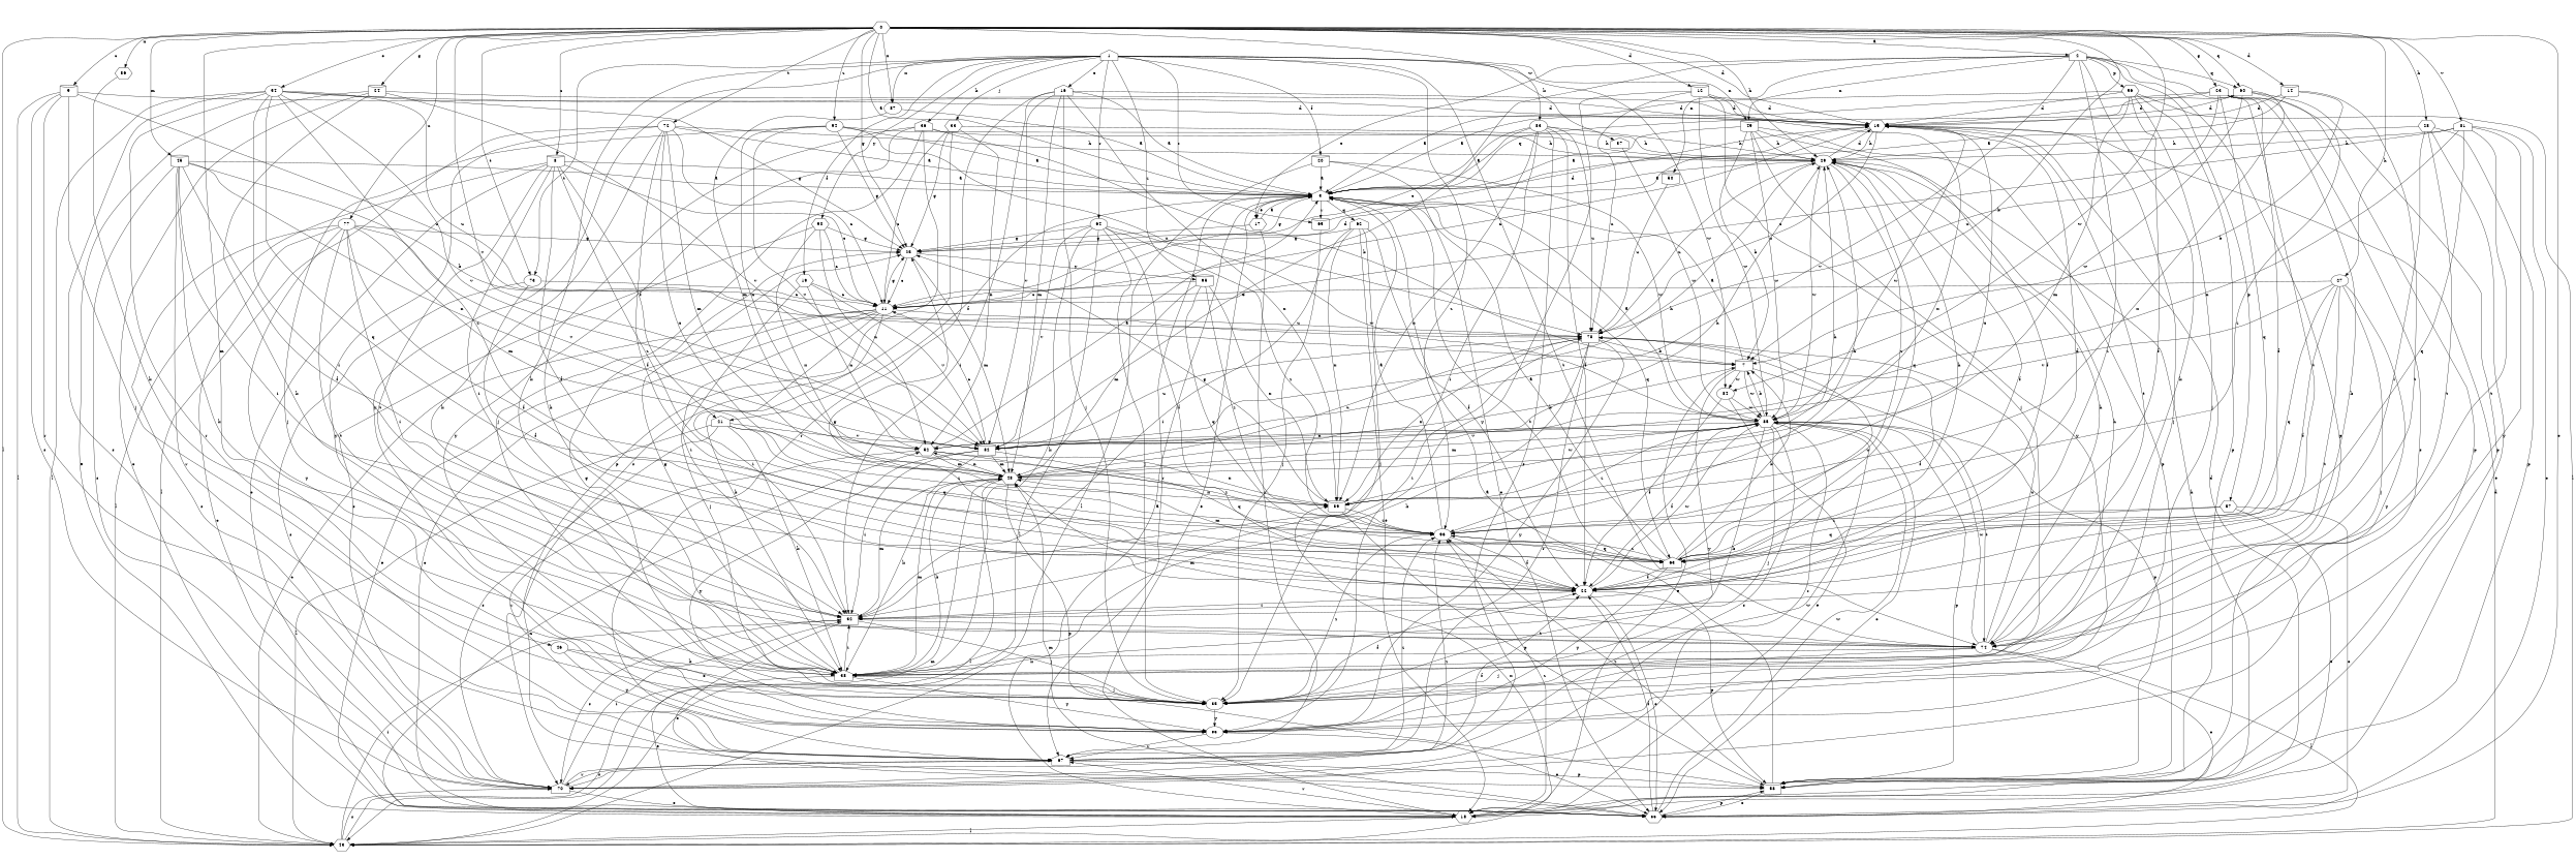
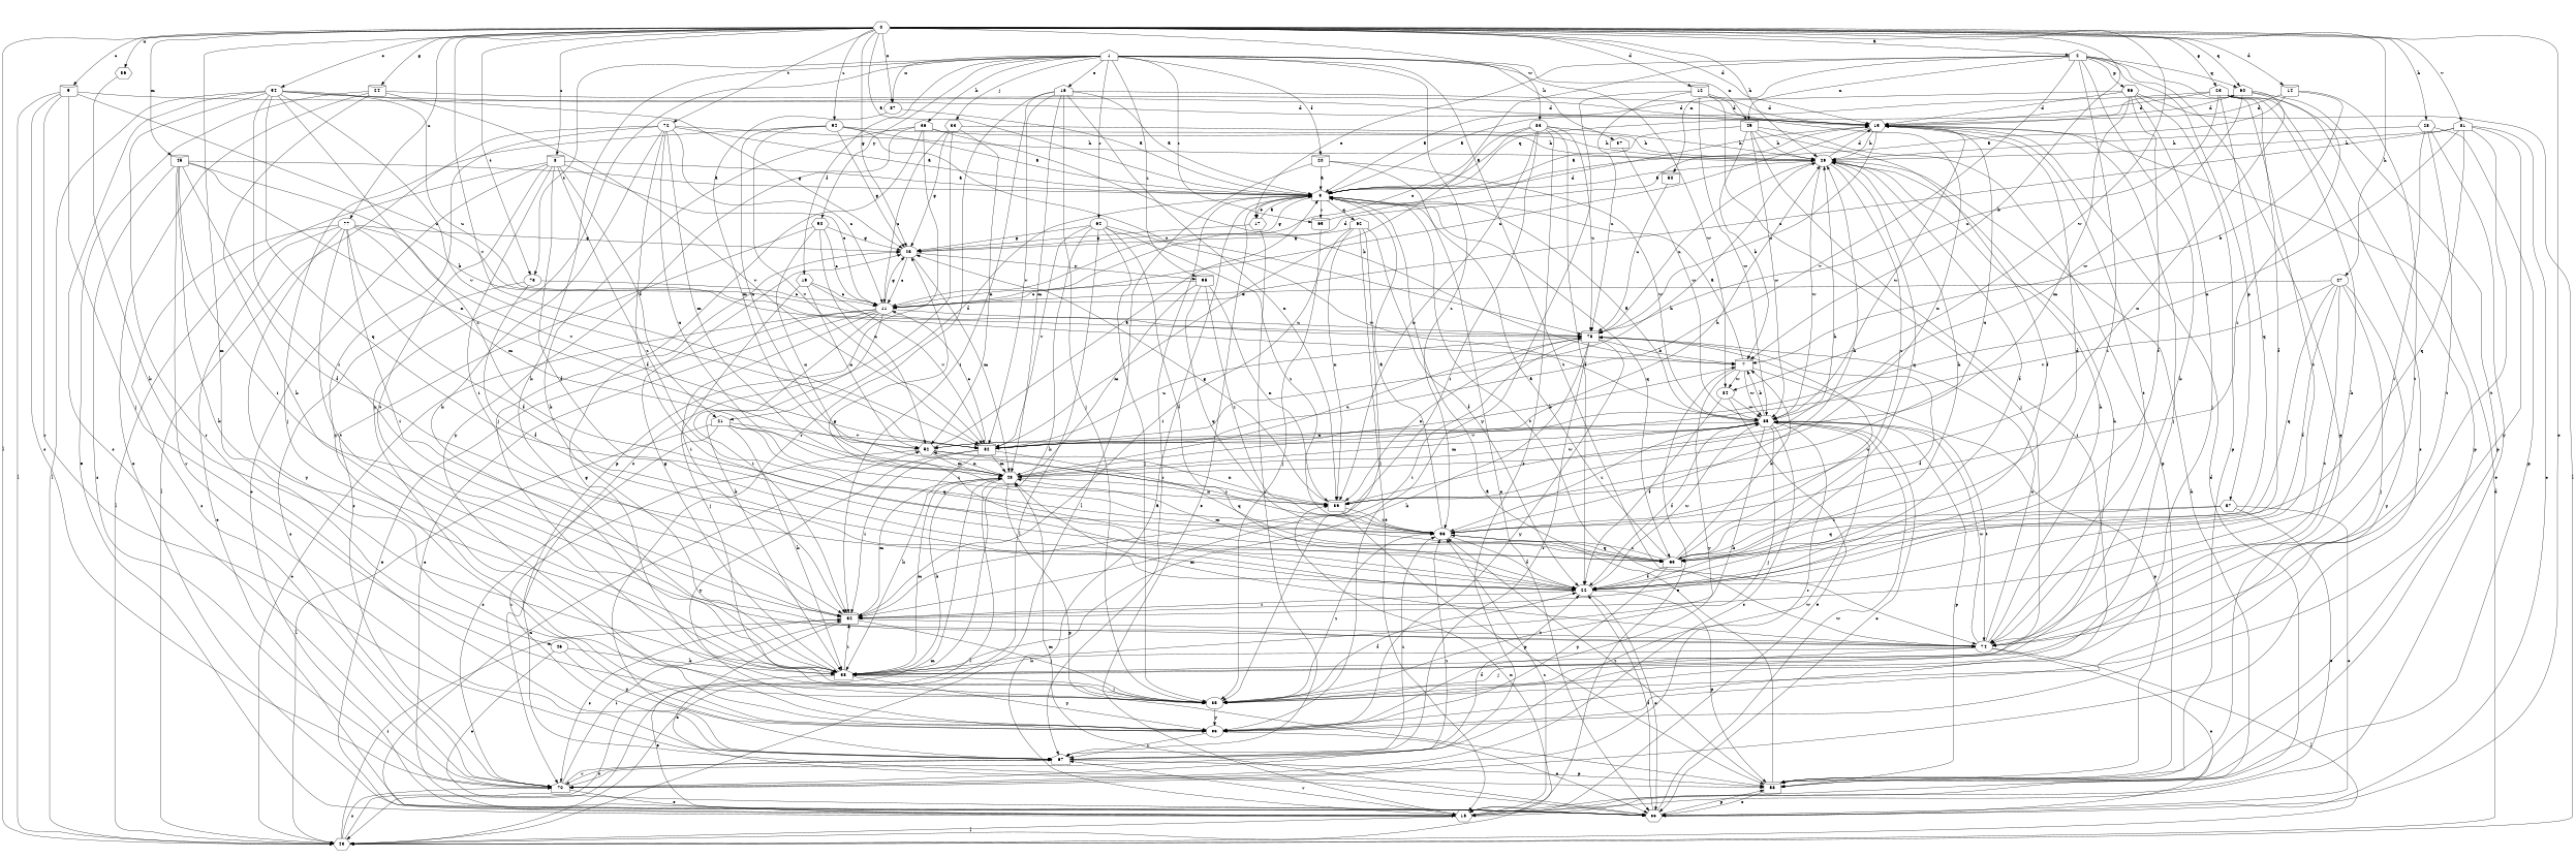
  strict digraph {
    node [shape=ellipse]
    0 [shape=hexagon]
    2 [shape=house]
    3 [shape=house]
    7 [shape=cylinder]
    8 [shape=cylinder]
    9 [shape=cylinder]
    12 [shape=cylinder]
    14 [shape=cylinder]
    15 [shape=hexagon]
    23 [shape=house]
    24 [shape=cylinder]
    25
    27
    28 [shape=hexagon]
    29
    43 [shape=hexagon]
    45 [shape=cylinder]
    46
    54
    55 [shape=hexagon]
    60 [shape=house]
    72
    73
    77
    81 [shape=house]
    82 [shape=cylinder]
    83
    84
    86 [shape=hexagon]
    87
    94
    38 [shape=house]
    49 [shape=cylinder]
    74
    11
    17 [shape=hexagon]
    32 [shape=cylinder]
    50 [shape=cylinder]
    56 [shape=hexagon]
    57 [shape=hexagon]
    n41 [label=58 shape=cylinder]
    65 [shape=cylinder]
    18 [shape=hexagon]
    21 [shape=house]
    62 [shape=house]
    63 [shape=house]
    67 [shape=house]
    93
    85 [shape=hexagon]
    96
    22
    35
    70 [shape=house]
    78 [shape=cylinder]
    89 [shape=cylinder]
    95 [shape=cylinder]
    48 [shape=hexagon]
    52 [shape=hexagon]
    1 [shape=house]
    16 [shape=house]
    19 [shape=hexagon]
    20 [shape=cylinder]
    33 [shape=hexagon]
    36 [shape=house]
    37 [shape=house]
    64
    90 [shape=hexagon]
    0 -> 2 [label=a]
    0 -> 3 [label=a]
    0 -> 7 [label=b]
    0 -> 8 [label=c]
    0 -> 9 [label=c]
    0 -> 12 [label=d]
    0 -> 14 [label=d]
    0 -> 15 [label=d]
    0 -> 23 [label=g]
    0 -> 24 [label=g]
    0 -> 25 [label=g]
    0 -> 27 [label=h]
    0 -> 28 [label=h]
    0 -> 29 [label=h]
    0 -> 43 [label=l]
    0 -> 45 [label=m]
    0 -> 46 [label=m]
    0 -> 54 [label=o]
    0 -> 55 [label=o]
    0 -> 60 [label=q]
    0 -> 72 [label=t]
    0 -> 73 [label=t]
    0 -> 77 [label=u]
    0 -> 81 [label=v]
    0 -> 82 [label=v]
    0 -> 83 [label=w]
    0 -> 84 [label=w]
    0 -> 86 [label=x]
    0 -> 87 [label=x]
    0 -> 94 [label=z]
    2 -> 60 [label=q]
    2 -> 82 [label=v]
    2 -> 38 [label=k]
    2 -> 49 [label=n]
    2 -> 74 [label=t]
    2 -> 11 [label=c]
    2 -> 17 [label=e]
    2 -> 32 [label=i]
    2 -> 50 [label=n]
    2 -> 56 [label=p]
    2 -> 57 [label=p]
    2 -> n41 [label=p]
    3 -> 25 [label=g]
    3 -> 60 [label=q]
    3 -> 74 [label=t]
    3 -> 17 [label=e]
    3 -> 65 [label=r]
    3 -> 18 [label=e]
    3 -> 21 [label=f]
    3 -> 62 [label=q]
    3 -> 63 [label=q]
    3 -> 67 [label=r]
    7 -> 3 [label=a]
    7 -> 84 [label=w]
    7 -> n41 [label=p]
    7 -> 18 [label=e]
    7 -> 93 [label=y]
    7 -> 85 [label=w]
    8 -> 3 [label=a]
    8 -> 43 [label=l]
    8 -> 55 [label=o]
    8 -> 74 [label=t]
    8 -> 11 [label=c]
    8 -> 32 [label=i]
    8 -> 21 [label=f]
    8 -> 96 [label=z]
    8 -> 22 [label=f]
    9 -> 15 [label=d]
    9 -> 43 [label=l]
    9 -> 67 [label=r]
    9 -> 35 [label=j]
    9 -> 70 [label=s]
    9 -> 78 [label=u]
    12 -> 15 [label=d]
    12 -> 93 [label=y]
    12 -> 85 [label=w]
    12 -> 35 [label=j]
    12 -> 78 [label=u]
    12 -> 89 [label=x]
    14 -> 3 [label=a]
    14 -> 7 [label=b]
    14 -> 15 [label=d]
    14 -> 74 [label=t]
    15 -> 29 [label=h]
    15 -> 74 [label=t]
    15 -> 11 [label=c]
    15 -> 85 [label=w]
    15 -> 35 [label=j]
    15 -> 78 [label=u]
    15 -> 89 [label=x]
    23 -> 3 [label=a]
    23 -> 15 [label=d]
    23 -> 38 [label=k]
    23 -> n41 [label=p]
    23 -> 63 [label=q]
    23 -> 22 [label=f]
    23 -> 70 [label=s]
    23 -> 78 [label=u]
    24 -> 15 [label=d]
    24 -> 55 [label=o]
    24 -> 82 [label=v]
    24 -> 38 [label=k]
    24 -> 18 [label=e]
    25 -> 11 [label=c]
    25 -> 95 [label=y]
    25 -> 48 [label=m]
    27 -> 82 [label=v]
    27 -> 74 [label=t]
    27 -> 11 [label=c]
    27 -> 63 [label=q]
    27 -> 93 [label=y]
    27 -> 22 [label=f]
    27 -> 35 [label=j]
    28 -> 29 [label=h]
    28 -> 74 [label=t]
    28 -> 32 [label=i]
    28 -> n41 [label=p]
    28 -> 18 [label=e]
    29 -> 3 [label=a]
    29 -> 15 [label=d]
    29 -> 63 [label=q]
    29 -> 85 [label=w]
    29 -> 96 [label=z]
    29 -> 22 [label=f]
    29 -> 78 [label=u]
    43 -> 15 [label=d]
    43 -> 32 [label=i]
    43 -> 70 [label=s]
    43 -> 89 [label=x]
    43 -> 48 [label=m]
    45 -> 3 [label=a]
    45 -> 7 [label=b]
    45 -> 38 [label=k]
    45 -> 32 [label=i]
    45 -> 67 [label=r]
    45 -> 22 [label=f]
    45 -> 70 [label=s]
    45 -> 52 [label=n]
-   46 -> 35 [label=o]
+   46 -> 55 [label=o]
    46 -> 38 [label=k]
    46 -> 93 [label=y]
    54 -> 15 [label=d]
    54 -> 25 [label=g]
    54 -> 43 [label=l]
    54 -> 82 [label=v]
    54 -> 32 [label=i]
    54 -> 63 [label=q]
    54 -> 67 [label=r]
    54 -> 96 [label=z]
    54 -> 70 [label=s]
    54 -> 78 [label=u]
    55 -> n41 [label=p]
    55 -> 85 [label=w]
    55 -> 22 [label=f]
    55 -> 48 [label=m]
    60 -> 15 [label=d]
    60 -> n41 [label=p]
    60 -> 85 [label=w]
    60 -> 96 [label=z]
    60 -> 89 [label=x]
    72 -> 3 [label=a]
    72 -> 29 [label=h]
    72 -> 43 [label=l]
    72 -> 38 [label=k]
    72 -> 11 [label=c]
    72 -> 93 [label=y]
    72 -> 22 [label=f]
    72 -> 89 [label=x]
    72 -> 48 [label=m]
    73 -> 11 [label=c]
    73 -> 22 [label=f]
    73 -> 70 [label=s]
    77 -> 25 [label=g]
    77 -> 55 [label=o]
    77 -> 82 [label=v]
    77 -> 74 [label=t]
    77 -> 32 [label=i]
    77 -> 93 [label=y]
    77 -> 22 [label=f]
    77 -> 70 [label=s]
    77 -> 48 [label=m]
    81 -> 29 [label=h]
    81 -> 55 [label=o]
    81 -> 74 [label=t]
    81 -> 11 [label=c]
    81 -> 63 [label=q]
    81 -> 93 [label=y]
    81 -> 52 [label=n]
    82 -> 7 [label=b]
    82 -> 29 [label=h]
    82 -> 38 [label=k]
    82 -> 11 [label=c]
    82 -> 32 [label=i]
    82 -> 63 [label=q]
    82 -> 93 [label=y]
    82 -> 78 [label=u]
    82 -> 48 [label=m]
    83 -> 3 [label=a]
    83 -> 29 [label=h]
    83 -> 82 [label=v]
    83 -> 32 [label=i]
    83 -> 22 [label=f]
    83 -> 70 [label=s]
    83 -> 78 [label=u]
    83 -> 89 [label=x]
    84 -> 18 [label=e]
    84 -> 85 [label=w]
    84 -> 22 [label=f]
    86 -> 38 [label=k]
    87 -> 3 [label=a]
    87 -> 48 [label=m]
    94 -> 3 [label=a]
    94 -> 25 [label=g]
    94 -> 29 [label=h]
    94 -> 82 [label=v]
    94 -> 35 [label=j]
    94 -> 78 [label=u]
    94 -> 52 [label=n]
    38 -> 25 [label=g]
    38 -> 29 [label=h]
    38 -> 32 [label=i]
    38 -> 18 [label=e]
    38 -> 93 [label=y]
    38 -> 35 [label=j]
    38 -> 48 [label=m]
    49 -> 3 [label=a]
    49 -> 7 [label=b]
    49 -> 29 [label=h]
    49 -> n41 [label=p]
-   49 -> 93 [label=y]
+   49 -> 93 [label=i]
    49 -> 85 [label=w]
    49 -> 22 [label=f]
    74 -> 29 [label=h]
    74 -> 43 [label=l]
    74 -> 55 [label=o]
    74 -> 38 [label=k]
    74 -> 85 [label=w]
    74 -> 35 [label=j]
    74 -> 78 [label=u]
    74 -> 48 [label=m]
    11 -> 15 [label=d]
    11 -> 25 [label=g]
    11 -> 43 [label=c]
    11 -> 55 [label=o]
    11 -> 38 [label=k]
    11 -> 32 [label=i]
    11 -> 18 [label=e]
    11 -> 35 [label=j]
    11 -> 78 [label=u]
    17 -> 3 [label=a]
    17 -> 25 [label=g]
    17 -> 67 [label=r]
    32 -> 55 [label=o]
    32 -> 74 [label=t]
    32 -> 35 [label=j]
    32 -> 70 [label=s]
    32 -> 48 [label=m]
    50 -> 78 [label=u]
    56 -> 3 [label=a]
    56 -> 15 [label=d]
    56 -> 43 [label=l]
    56 -> n41 [label=p]
    56 -> 22 [label=f]
    56 -> 35 [label=j]
    56 -> 48 [label=m]
    57 -> 55 [label=o]
    57 -> 18 [label=e]
    57 -> 63 [label=q]
    57 -> 96 [label=z]
    n41 -> 3 [label=a]
    n41 -> 55 [label=o]
    n41 -> 96 [label=z]
    65 -> 15 [label=d]
    65 -> 35 [label=j]
    18 -> 3 [label=a]
    18 -> 15 [label=d]
    18 -> 29 [label=h]
    18 -> 43 [label=l]
    18 -> 67 [label=r]
    18 -> 96 [label=z]
    18 -> 52 [label=n]
    21 -> 43 [label=l]
    21 -> 82 [label=v]
    21 -> 38 [label=k]
    21 -> 63 [label=q]
    21 -> 96 [label=z]
    21 -> 70 [label=s]
    62 -> 25 [label=g]
    62 -> 32 [label=i]
    62 -> 18 [label=e]
    62 -> 22 [label=f]
    62 -> 35 [label=j]
    62 -> 89 [label=x]
    63 -> 3 [label=a]
    63 -> 7 [label=b]
    63 -> 15 [label=d]
    63 -> 29 [label=h]
    63 -> 93 [label=y]
    63 -> 96 [label=z]
    63 -> 22 [label=f]
    63 -> 78 [label=u]
    63 -> 48 [label=m]
    67 -> n41 [label=p]
    67 -> 96 [label=z]
    67 -> 22 [label=f]
    67 -> 70 [label=s]
    93 -> 55 [label=o]
    93 -> 67 [label=r]
    85 -> 3 [label=a]
    85 -> 7 [label=b]
    85 -> 55 [label=o]
    85 -> 82 [label=v]
    85 -> 38 [label=k]
    85 -> 74 [label=t]
    85 -> n41 [label=p]
    85 -> 67 [label=r]
    85 -> 96 [label=z]
    85 -> 22 [label=f]
    85 -> 35 [label=j]
    85 -> 70 [label=s]
    85 -> 48 [label=m]
    85 -> 52 [label=n]
    96 -> 3 [label=a]
    96 -> 29 [label=h]
    96 -> 63 [label=q]
    96 -> 22 [label=f]
    22 -> 25 [label=g]
    22 -> 55 [label=o]
    22 -> 32 [label=i]
    22 -> n41 [label=p]
    22 -> 85 [label=w]
    35 -> 25 [label=g]
    35 -> 93 [label=y]
    35 -> 96 [label=z]
    35 -> 22 [label=f]
    70 -> 32 [label=i]
    70 -> 18 [label=e]
    70 -> 67 [label=r]
    70 -> 85 [label=w]
    70 -> 96 [label=z]
    78 -> 7 [label=b]
    78 -> 38 [label=k]
    78 -> 32 [label=i]
    78 -> 67 [label=r]
    78 -> 93 [label=y]
    78 -> 22 [label=f]
    78 -> 89 [label=x]
    89 -> 25 [label=g]
    89 -> 29 [label=h]
    89 -> n41 [label=p]
    89 -> 96 [label=z]
    95 -> 11 [label=c]
    95 -> 63 [label=q]
    95 -> 96 [label=z]
    95 -> 89 [label=x]
    95 -> 48 [label=m]
    48 -> 29 [label=h]
    48 -> 43 [label=l]
    48 -> 38 [label=k]
    48 -> n41 [label=p]
    48 -> 85 [label=w]
    48 -> 78 [label=u]
    48 -> 89 [label=x]
    48 -> 52 [label=n]
    52 -> 3 [label=a]
    52 -> 67 [label=r]
    52 -> 96 [label=z]
    52 -> 89 [label=x]
    52 -> 48 [label=m]
    1 -> 73 [label=t]
    1 -> 84 [label=w]
    1 -> 87 [label=x]
    1 -> 38 [label=k]
    1 -> 49 [label=n]
    1 -> 74 [label=t]
    1 -> 65 [label=r]
    1 -> 93 [label=y]
    1 -> 96 [label=z]
    1 -> 95 [label=z]
    1 -> 16 [label=e]
    1 -> 19 [label=f]
    1 -> 20 [label=f]
    1 -> 33 [label=j]
    1 -> 36 [label=k]
    1 -> 37 [label=k]
    1 -> 64 [label=r]
    1 -> 90 [label=y]
    16 -> 3 [label=a]
    16 -> 15 [label=d]
    16 -> 82 [label=v]
    16 -> 32 [label=i]
    16 -> 67 [label=r]
    16 -> 35 [label=j]
    16 -> 89 [label=x]
    16 -> 48 [label=m]
    19 -> 82 [label=v]
    19 -> 11 [label=c]
    19 -> 32 [label=i]
    19 -> 52 [label=n]
    20 -> 3 [label=a]
    20 -> 43 [label=l]
    20 -> 55 [label=o]
    20 -> 85 [label=w]
    33 -> 25 [label=g]
    33 -> 29 [label=h]
    33 -> 11 [label=c]
    33 -> 70 [label=s]
    33 -> 52 [label=n]
    36 -> 7 [label=b]
    36 -> 29 [label=h]
    36 -> 38 [label=k]
    36 -> n41 [label=p]
    36 -> 93 [label=y]
    36 -> 35 [label=j]
    37 -> 85 [label=w]
    64 -> 25 [label=g]
    64 -> 43 [label=l]
    64 -> 82 [label=v]
    64 -> 38 [label=k]
    64 -> 85 [label=w]
    64 -> 96 [label=z]
    64 -> 22 [label=f]
    64 -> 35 [label=j]
    90 -> 25 [label=g]
    90 -> 11 [label=c]
    90 -> 70 [label=s]
    90 -> 89 [label=x]
    90 -> 52 [label=n]
  }
